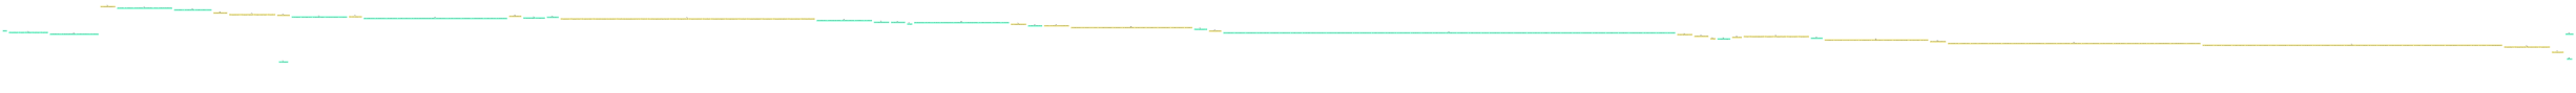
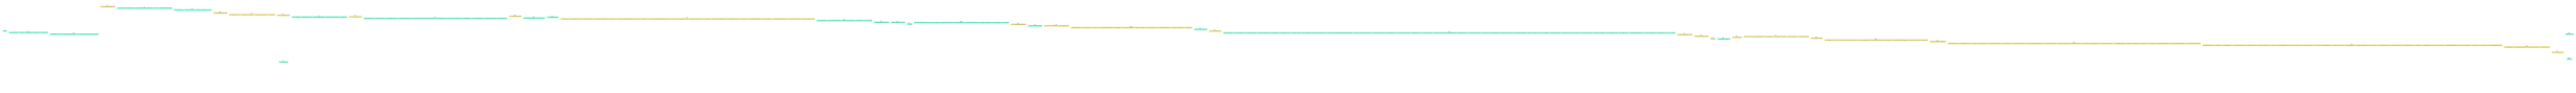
  digraph {
    fontname=Roboto
    rankdir=LR
    node [fillcolor=khaki fontname=Roboto shape=record style=filled]
    edge [arrowhead=diamond fontname=Roboto headport=n style=dotted tailport=s]
    BB_entry374 [fillcolor=aquamarine shape=none]
    n2 [fillcolor=aquamarine label="{17430: constant[undefined,v1]|17431: vardecl['div']|17432: vardecl['body']|17433: vardecl['container']|17434: vardecl['contents']}"]
    n3 [fillcolor=aquamarine label="{17435: read-variable['document',v5,-]|17436: read-property[v5,'getElementsByTagName',-]|17437: \<variable-non-null-undef\>['document']|17438: constant[\"body\",v6]}"]
    n4 [label="{17439: call-0:0[v5,'getElementsByTagName',v6,v3]}"]
    n5 [fillcolor=aquamarine label="{17644: exceptional-return}"]
    n6 [fillcolor=aquamarine label="{17440: constant[0.0,v7]|17441: read-property[v3,v7,v2]|17442: write-variable[v2,'body']*|17443: read-variable['body',v9,-]|17444: ![v9,v8]|17445: if[v8](true-block:5978,false-block:5977)}"]
    n7 [label="{17450: if[v8](true-block:5979,false-block:5980)}"]
    n8 [fillcolor=aquamarine label="{17446: read-variable['body',v10,-]|17447: read-property[v10,'style',v9]|17448: \<variable-non-null-undef\>['body']|17449: ![v9,v8]}"]
    n9 [fillcolor=aquamarine label="{17451: constant[undefined,v1]}"]
    n10 [label="{17452: read-variable['document',v11,-]|17453: read-property[v11,'createElement',-]|17454: \<variable-non-null-undef\>['document']|17455: constant[\"div\",v12]}"]
    n11 [fillcolor=aquamarine label="{17643: return[v1]}"]
    n12 [label="{17456: call-0:0[v11,'createElement',v12,v9]}"]
    n13 [fillcolor=aquamarine label="{17457: write-variable[v9,'div']*|17458: read-variable['document',v15,-]|17459: read-property[v15,'createElement',-]|17460: \<variable-non-null-undef\>['document']|17461: constant[\"div\",v16]}"]
    n14 [label="{17462: call-0:0[v15,'createElement',v16,v13]}"]
    n15 [fillcolor=aquamarine label="{17463: write-variable[v13,'container']*|17464: read-variable['container',v19,-]|17465: read-property[v19,'style',v18]|17466: \<variable-non-null-undef\>['container']|17467: constant[\"position:absolute;border:0;width:0;height:0;top:0;left:-9999px\",v17]|17468: write-property[v18,'cssText',v17]|17469: \<property-non-null-undef\>[v19,'style']*|17470: read-variable['body',v23,-]|17471: read-property[v23,'appendChild',-]|17472: \<variable-non-null-undef\>['body']|17473: read-variable['container',v24,-]}"]
    n16 [label="{17474: call-0:0[v23,'appendChild',v24,v21]}"]
    n17 [fillcolor=aquamarine label="{17475: read-property[v21,'appendChild',-]|17476: read-variable['div',v25,-]}"]
    n18 [fillcolor=aquamarine label="{17477: call-0:0[v21,'appendChild',v25,-]*}"]
    n19 [label="{17478: read-variable['div',v28,-]|17479: read-property[v28,'style',v27]|17480: \<variable-non-null-undef\>['div']|17481: constant[\"-webkit-box-sizing:border-box;-moz-box-sizing:border-box;\",v31]|17482: constant[\"box-sizing:border-box;display:block;margin-top:1%;top:1%;\",v32]|17483: +[v31,v32,v29]|17484: constant[\"border:1px;padding:1px;width:4px;position:absolute\",v30]|17485: +[v29,v30,v26]|17486: write-property[v27,'cssText',v26]|17487: \<property-non-null-undef\>[v28,'style']*|17488: constant[false,v33]|17489: write-variable[v33,'boxSizingReliableVal']|17490: write-variable[v33,'pixelPositionVal']*|17491: constant[true,v34]|17492: write-variable[v34,'reliableMarginRightVal']*|17493: read-variable['window',v36,-]|17494: read-property[v36,'getComputedStyle',v35]|17495: \<variable-non-null-undef\>['window']|17496: if[v35](true-block:5989,false-block:6008)}"]
    n20 [fillcolor=aquamarine label="{17497: read-variable['window',v42,-]|17498: read-property[v42,'getComputedStyle',-]|17499: \<variable-non-null-undef\>['window']|17500: read-variable['div',v43,-]|17501: constant[null,v44]}"]
    n21 [label="{17581: read-variable['div',v38,-]|17582: constant[\"\\\<table\\\>\\\<tr\\\>\\\<td\\\>\\\</td\\\>\\\<td\\\>t\\\</td\\\>\\\</tr\\\>\\\</table\\\>\",v37]|17583: write-property[v38,'innerHTML',v37]|17584: \<variable-non-null-undef\>['div']*|17585: read-variable['div',v41,-]|17586: read-property[v41,'getElementsByTagName',-]|17587: \<variable-non-null-undef\>['div']|17588: constant[\"td\",v42]}"]
    n22 [fillcolor=aquamarine label="{17502: call-0:0[v42,'getComputedStyle',v43,v44,v40]}"]
    n23 [label="{17589: call-0:0[v41,'getElementsByTagName',v42,v39]}"]
    n24 [fillcolor=aquamarine label="{17503: if[v40](true-block:5993,false-block:5992)}"]
    n25 [label="{17590: write-variable[v39,'contents']*|17591: read-variable['contents',v46,-]|17592: constant[0.0,v47]|17593: read-property[v46,v47,v45]|17594: \<variable-non-null-undef\>['contents']|17595: read-property[v45,'style',v44]|17596: \<property-non-null-undef\>[v46,v47]|17597: constant[\"margin:0;border:0;padding:0;display:none\",v43]|17598: write-property[v44,'cssText',v43]|17599: \<property-non-null-undef\>[v45,'style']*|17600: read-variable['contents',v52,-]|17601: constant[0.0,v53]|17602: read-property[v52,v53,v51]|17603: \<variable-non-null-undef\>['contents']|17604: read-property[v51,'offsetHeight',v49]|17605: \<property-non-null-undef\>[v52,v53]|17606: constant[0.0,v50]|17607: ===[v49,v50,v48]|17608: write-variable[v48,'reliableHiddenOffsetsVal']*|17609: read-variable['reliableHiddenOffsetsVal',v54,-]|17610: if[v54](true-block:6011,false-block:6012)}"]
    n26 [fillcolor=aquamarine label="{17505: read-property[v40,'top',v38]|17506: constant[\"1%\",v39]|17507: !==[v38,v39,v37]|17508: write-variable[v37,'pixelPositionVal']*|17509: read-variable['window',v46,-]|17510: read-property[v46,'getComputedStyle',-]|17511: \<variable-non-null-undef\>['window']|17512: read-variable['div',v47,-]|17513: constant[null,v48]}"]
    n27 [fillcolor=aquamarine label="{17504: new[v40]}"]
    n28 [label="{17514: call-0:0[v46,'getComputedStyle',v47,v48,v44]}"]
    n29 [fillcolor=aquamarine label="{17515: if[v44](true-block:5997,false-block:5996)}"]
    n30 [label="{17519: read-property[v44,'width',v42]|17520: constant[\"4px\",v43]|17521: ===[v42,v43,v41]|17522: write-variable[v41,'boxSizingReliableVal']*|17523: read-variable['div',v47,-]|17524: read-property[v47,'appendChild',-]|17525: \<variable-non-null-undef\>['div']|17526: read-variable['document',v50,-]|17527: read-property[v50,'createElement',-]|17528: \<variable-non-null-undef\>['document']|17529: constant[\"div\",v51]}"]
    n31 [label="{17516: new[v44]|17517: constant[\"4px\",v45]|17518: write-property[v44,'width',v45]}"]
    n32 [fillcolor=aquamarine label="{17530: call-0:0[v50,'createElement',v51,v48]}"]
    n33 [label="{17531: call-0:0[v47,'appendChild',v48,v45]}"]
    n34 [fillcolor=aquamarine label="{17532: write-variable[v45,'contents']*|17533: read-variable['contents',v54,-]|17534: read-property[v54,'style',v53]|17535: \<variable-non-null-undef\>['contents']|17536: read-variable['div',v56,-]|17537: read-property[v56,'style',v55]|17538: \<variable-non-null-undef\>['div']|17539: constant[\"-webkit-box-sizing:content-box;-moz-box-sizing:content-box;\",v57]|17540: constant[\"box-sizing:content-box;display:block;margin:0;border:0;padding:0\",v58]|17541: +[v57,v58,v52]|17542: write-property[v55,'cssText',v52]|17543: \<property-non-null-undef\>[v56,'style']|17544: write-property[v53,'cssText',v52]|17545: \<property-non-null-undef\>[v54,'style']*|17546: read-variable['contents',v61,-]|17547: read-property[v61,'style',v60]|17548: \<variable-non-null-undef\>['contents']|17549: read-variable['contents',v63,-]|17550: read-property[v63,'style',v62]|17551: \<variable-non-null-undef\>['contents']|17552: constant[\"0\",v59]|17553: write-property[v62,'width',v59]|17554: \<property-non-null-undef\>[v63,'style']|17555: write-property[v60,'marginRight',v59]|17556: \<property-non-null-undef\>[v61,'style']*|17557: read-variable['div',v66,-]|17558: read-property[v66,'style',v65]|17559: \<variable-non-null-undef\>['div']|17560: constant[\"1px\",v64]|17561: write-property[v65,'width',v64]|17562: \<property-non-null-undef\>[v66,'style']*|17563: read-variable['parseFloat',v70,v69]|17564: read-variable['window',v74,-]|17565: read-property[v74,'getComputedStyle',-]|17566: \<variable-non-null-undef\>['window']|17567: read-variable['contents',v75,-]|17568: constant[null,v76]}"]
    n35 [label="{17569: call-0:0[v74,'getComputedStyle',v75,v76,v72]}"]
    n36 [label="{17570: if[v72](true-block:6004,false-block:6003)}"]
    n37 [fillcolor=aquamarine label="{17572: read-property[v72,'marginRight',v71]}"]
    n38 [label="{17571: new[v72]}"]
    n39 [label="{17573: call-0:0[v69,v70,v71,v68]}"]
    n40 [label="{17574: ![v68,v67]|17575: write-variable[v67,'reliableMarginRightVal']*|17576: read-variable['div',v74,-]|17577: read-property[v74,'removeChild',-]|17578: \<variable-non-null-undef\>['div']|17579: read-variable['contents',v75,-]}"]
-   n41 [fillcolor=aquamarine label="{17580: call-0:0[v74,'removeChild',v75,-]*}"]
+   n41 [label="{17580: call-0:0[v74,'removeChild',v75,-]*}"]
    n42 [label="{17611: read-variable['contents',v58,-]|17612: constant[0.0,v59]|17613: read-property[v58,v59,v57]|17614: \<variable-non-null-undef\>['contents']|17615: read-property[v57,'style',v56]|17616: \<property-non-null-undef\>[v58,v59]|17617: constant[\"\",v55]|17618: write-property[v56,'display',v55]|17619: \<property-non-null-undef\>[v57,'style']*|17620: read-variable['contents',v63,-]|17621: constant[1.0,v64]|17622: read-property[v63,v64,v62]|17623: \<variable-non-null-undef\>['contents']|17624: read-property[v62,'style',v61]|17625: \<property-non-null-undef\>[v63,v64]|17626: constant[\"none\",v60]|17627: write-property[v61,'display',v60]|17628: \<property-non-null-undef\>[v62,'style']*|17629: read-variable['contents',v69,-]|17630: constant[0.0,v70]|17631: read-property[v69,v70,v68]|17632: \<variable-non-null-undef\>['contents']|17633: read-property[v68,'offsetHeight',v66]|17634: \<property-non-null-undef\>[v69,v70]|17635: constant[0.0,v67]|17636: ===[v66,v67,v65]|17637: write-variable[v65,'reliableHiddenOffsetsVal']*}"]
    n43 [label="{17638: read-variable['body',v56,-]|17639: read-property[v56,'removeChild',-]|17640: \<variable-non-null-undef\>['body']|17641: read-variable['container',v57,-]}"]
    n44 [label="{17642: call-0:0[v56,'removeChild',v57,-]*}"]
    BB_entry374 -> n2 [arrowhead=box headlabel="    5973" style=solid]
    n2 -> n3 [arrowhead=box headlabel="      5974" style=solid]
    n3 -> n4 [arrowhead=box headlabel="      5975"]
    n3 -> n5 [arrowhead=box color=gray headlabel="      6015"]
    n4 -> n5 [arrowhead=box color=gray style=solid]
    n4 -> n6 [arrowhead=box headlabel="      5976"]
    n6 -> n5 [arrowhead=box color=gray]
    n6 -> n7 [headlabel="      5978" style=solid]
    n6 -> n8 [arrowhead=box headlabel="      5977"]
    n7 -> n9 [headlabel="      5979" style=solid]
    n7 -> n10 [arrowhead=box headlabel="      5980"]
    n8 -> n5 [color=gray]
    n8 -> n7
    n9 -> n11 [arrowhead=box headlabel="      6014" style=solid]
    n10 -> n5 [arrowhead=box color=gray]
    n10 -> n12 [arrowhead=box headlabel="      5981" style=solid]
    n12 -> n5 [arrowhead=box color=gray]
    n12 -> n13 [headlabel="      5982"]
    n13 -> n5 [color=gray]
    n13 -> n14 [headlabel="      5983"]
    n14 -> n5 [arrowhead=box color=gray style=solid]
    n14 -> n15 [arrowhead=box headlabel="      5984" style=solid]
    n15 -> n5 [color=gray]
    n15 -> n16 [arrowhead=box headlabel="      5985" style=solid]
    n16 -> n5 [arrowhead=box color=gray style=solid]
    n16 -> n17 [arrowhead=box headlabel="      5986"]
    n17 -> n5 [color=gray]
    n17 -> n18 [headlabel="      5987"]
    n18 -> n5 [color=gray style=solid]
    n18 -> n19 [headlabel="      5988"]
    n19 -> n5 [arrowhead=box color=gray style=solid]
    n19 -> n20 [arrowhead=box headlabel="      5989"]
    n19 -> n21 [arrowhead=box headlabel="      6008" style=solid]
    n20 -> n5 [arrowhead=box color=gray style=solid]
    n20 -> n22 [arrowhead=box headlabel="      5990" style=solid]
    n21 -> n5 [color=gray]
    n21 -> n23 [arrowhead=box headlabel="      6009"]
    n22 -> n5 [color=gray style=solid]
    n22 -> n24 [headlabel="      5991" style=solid]
    n23 -> n5 [color=gray]
    n23 -> n25 [arrowhead=box headlabel="      6010"]
    n24 -> n26 [headlabel="      5993" style=solid]
    n24 -> n27 [headlabel="      5992"]
    n25 -> n5 [arrowhead=box color=gray style=solid]
    n25 -> n42 [arrowhead=box headlabel="      6011" style=solid]
    n25 -> n43 [arrowhead=box headlabel="      6012" style=solid]
    n26 -> n5 [color=gray style=solid]
    n26 -> n28 [arrowhead=box headlabel="      5994" style=solid]
    n27 -> n26 [arrowhead=box style=solid]
    n28 -> n5 [color=gray style=solid]
    n28 -> n29 [headlabel="      5995" style=solid]
    n29 -> n30 [headlabel="      5997" style=solid]
    n29 -> n31 [headlabel="      5996" style=solid]
    n30 -> n5 [arrowhead=box color=gray style=solid]
    n30 -> n32 [arrowhead=box headlabel="      5998" style=solid]
    n31 -> n5 [arrowhead=box color=gray]
    n31 -> n30 [arrowhead=box style=solid]
    n32 -> n5 [color=gray]
    n32 -> n33 [headlabel="      5999"]
    n33 -> n5 [color=gray style=solid]
    n33 -> n34 [headlabel="      6000"]
    n34 -> n5 [color=gray]
    n34 -> n35 [arrowhead=box headlabel="      6001" style=solid]
    n35 -> n5 [color=gray style=solid]
    n35 -> n36 [headlabel="      6002"]
    n36 -> n37 [headlabel="      6004"]
    n36 -> n38 [headlabel="      6003"]
    n37 -> n5 [arrowhead=box color=gray style=solid]
    n37 -> n39 [headlabel="      6005"]
    n38 -> n37
    n39 -> n40 [arrowhead=box headlabel="      6006" style=solid]
    n40 -> n5 [color=gray]
    n40 -> n41 [headlabel="      6007"]
    n41 -> n5 [arrowhead=box color=gray style=solid]
    n41 -> n21
    n42 -> n5 [color=gray style=solid]
    n42 -> n43
    n43 -> n5 [color=gray]
    n43 -> n44 [headlabel="      6013"]
    n44 -> n5 [arrowhead=box color=gray style=solid]
    n44 -> n11 [arrowhead=box]
  }
